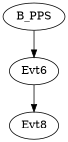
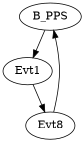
  digraph {
    node [cpu=0 fid=1 pattern=FID tef=0 toffs=0 type=tmsg]
    edge [type=defdst]
    B_PPS [par=0 patexit=true tperiod=100000000 type=block]
-   Evt1 [par=1 patentry=true label=Evt6]
+   Evt1 [par=1 patentry=true]
    n3 [label=Evt8 par=2 toffs=50000]
    B_PPS -> Evt1
    Evt1 -> n3
+   n3 -> B_PPS
  }
